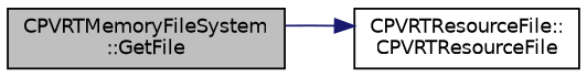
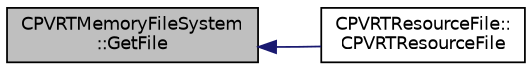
  digraph {
    rankdir=LR
    node [color=black fontname=Helvetica fontsize=10 shape=record style=filled]
    n1 [fillcolor=grey75 fontcolor=black height=0.2 label="CPVRTMemoryFileSystem\l::GetFile" width=0.4]
    n2 [fillcolor=white height=0.2 label="CPVRTResourceFile::\lCPVRTResourceFile" width=0.4]
-   n2 -> n1 [color=midnightblue dir=back fontname=Helvetica fontsize=10 labelfontname=Helvetica labelfontsize=10 style=solid]
+   n1 -> n2 [color=midnightblue dir=back fontname=Helvetica fontsize=10 labelfontname=Helvetica labelfontsize=10 style=solid]
  }
